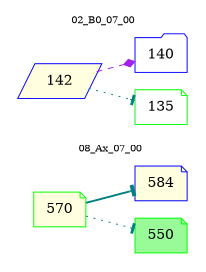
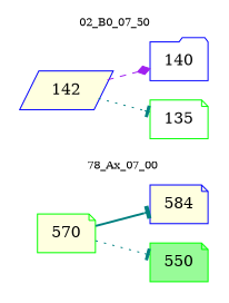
  digraph {
    rankdir=LR
    node [color=green fillcolor=lightyellow shape=note style=filled]
    edge [arrowhead=tee color=teal style=dotted]
    n1 [label=570]
    n2 [fillcolor=palegreen label=550]
    n3 [color=blue label=584]
    n4 [color=blue label=142 shape=parallelogram]
    n5 [fillcolor=white label=135]
    n6 [color=blue fillcolor=white label=140 shape=folder]
    subgraph cluster_1 {
      color=white
      fontsize=10
-     label="08_Ax_07_00"
+     label="78_Ax_07_00"
      n1
      n2
      n3
    }
    subgraph cluster_2 {
      color=white
      fontsize=10
-     label="02_B0_07_00"
+     label="02_B0_07_50"
      n4
      n5
      n6
    }
    n1 -> n2
    n1 -> n3 [style=bold]
    n4 -> n5
    n4 -> n6 [arrowhead=diamond color=purple style=dashed]
  }
